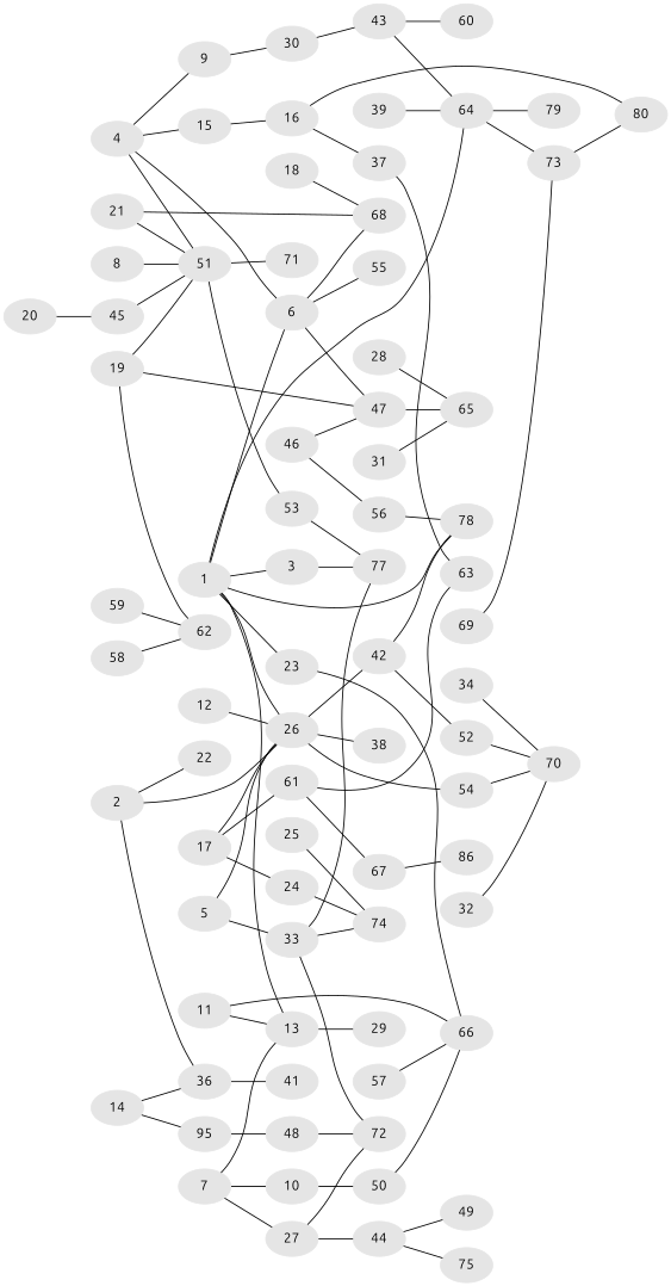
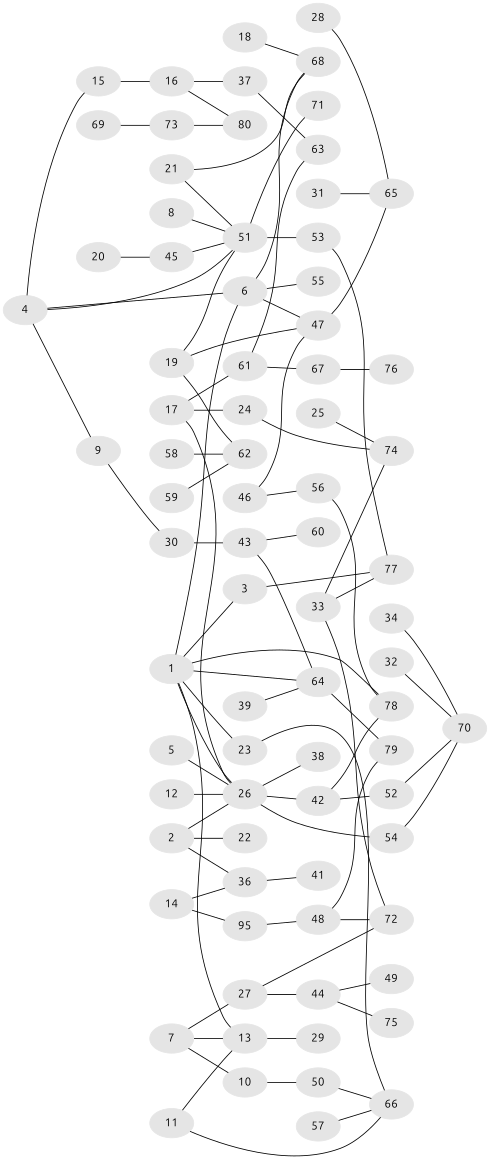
  graph {
    fontname=Ubuntu
    rankdir=LR
    node [color=gray90 fontname=Ubuntu style=filled]
    edge [fontname=Ubuntu weight=1.0]
    1
    3
    6
    13
    23
    26
    64
    78
    77
    47
    55
    68
    29
    66
    38
    42
    54
    79
    73
    2
    22
    36
    41
    4
    9
    15
    51
    30
    16
    53
    71
    5
    33
    74
    72
    65
    7
    10
    27
    50
    44
    8
    43
    11
    12
    14
    n47 [label=95]
    48
    37
    80
    63
    49
    75
    17
    24
    61
    67
    18
    19
    62
    20
    45
    21
    25
    52
    70
    28
    60
    31
    32
    34
    39
    69
    46
    56
    57
    58
    59
-   76 [label=86]
+   76
    1 -- 3
    1 -- 6
    1 -- 13
    1 -- 23
    1 -- 26
    1 -- 64
    1 -- 78
    3 -- 77
    6 -- 47
    6 -- 55
    6 -- 68
    13 -- 29
    23 -- 66
    26 -- 38
    26 -- 42
    26 -- 54
    64 -- 79
-   64 -- 73
    47 -- 65
    42 -- 78
    42 -- 52
    54 -- 70
    73 -- 80
    2 -- 26
    2 -- 22
    2 -- 36
    36 -- 41
    4 -- 6
    4 -- 9
    4 -- 15
    4 -- 51
    9 -- 30
    15 -- 16
    51 -- 53
    51 -- 71
    30 -- 43
    16 -- 37
    16 -- 80
    53 -- 77
    5 -- 26
-   5 -- 33
    33 -- 77
    33 -- 74
    33 -- 72
    7 -- 13
    7 -- 10
    7 -- 27
    10 -- 50
    27 -- 72
    27 -- 44
    50 -- 66
    44 -- 49
    44 -- 75
    8 -- 51
    43 -- 64 [weight=2.0]
    43 -- 60
    11 -- 13
    11 -- 66
    12 -- 26
    14 -- 36
    14 -- n47
    n47 -- 48
+   48 -- 79
    48 -- 72
    37 -- 63
    17 -- 26
    17 -- 24
    17 -- 61
    24 -- 74
    61 -- 63
    61 -- 67
    67 -- 76
    18 -- 68
    19 -- 47
    19 -- 51
    19 -- 62
    20 -- 45
    45 -- 51
    21 -- 68
    21 -- 51
    25 -- 74
    52 -- 70
    28 -- 65
    31 -- 65
    32 -- 70
    34 -- 70
    39 -- 64
    69 -- 73
    46 -- 47
    46 -- 56
    56 -- 78
    57 -- 66
    58 -- 62
    59 -- 62
  }
